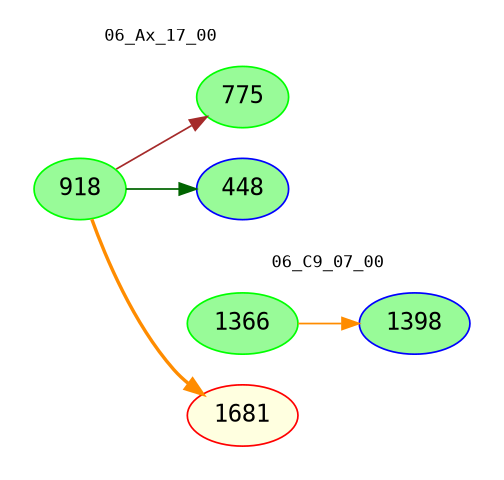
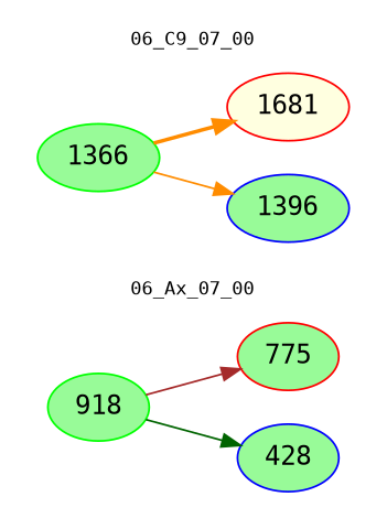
  digraph {
    fontname="DejaVu Sans Mono"
    rankdir=LR
    node [color=green fillcolor=palegreen fontname="DejaVu Sans Mono" style=filled]
    edge [color=darkorange fontname="DejaVu Sans Mono" style=solid]
    n1 [label=918]
-   n2 [color=blue label=448]
-   n3 [label=775]
+   n2 [color=blue label=428]
+   n3 [color=red label=775]
    n4 [label=1366]
-   n5 [color=blue label=1398]
+   n5 [color=blue label=1396]
    n6 [color=red fillcolor=lightyellow label=1681]
    subgraph cluster_1 {
      color=white
      fontsize=10
-     label="06_Ax_17_00"
+     label="06_Ax_07_00"
      n1
      n2
      n3
    }
    subgraph cluster_2 {
      color=white
      fontsize=10
      label="06_C9_07_00"
      n4
      n5
      n6
    }
    n1 -> n2 [color=darkgreen]
    n1 -> n3 [color=brown]
    n4 -> n5
-   n1 -> n6 [style=bold]
+   n4 -> n6 [style=bold]
  }
